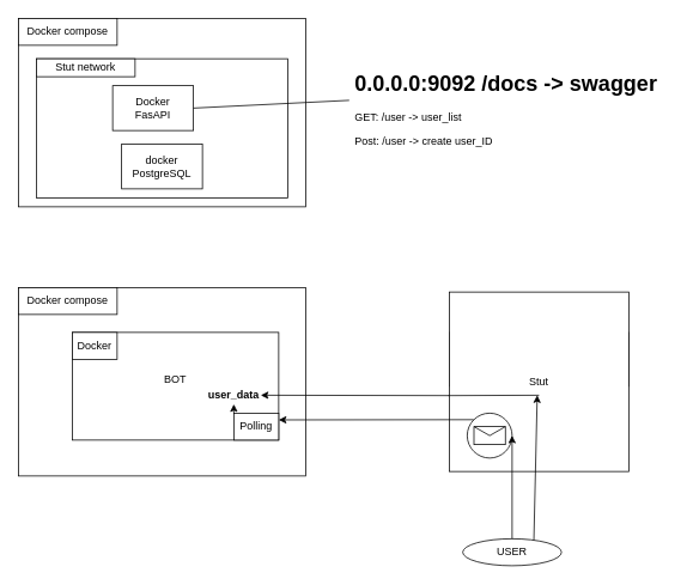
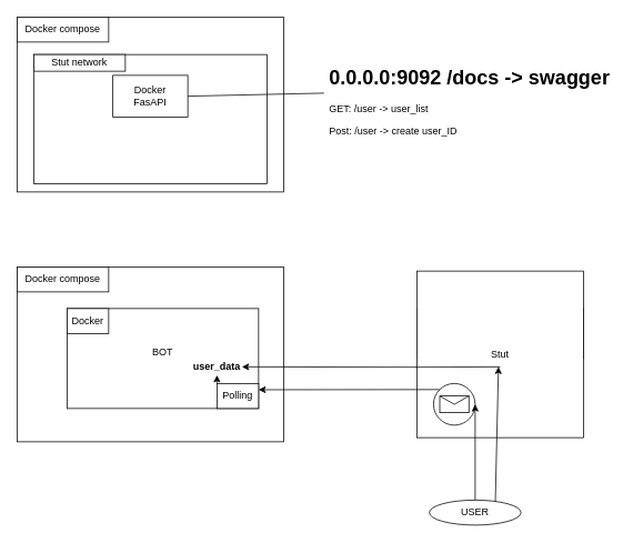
  <mxCell id="0" />
  <mxCell id="1" parent="0" />
  <mxCell id="2" value="" style="rounded=0;whiteSpace=wrap;html=1;" vertex="1" parent="1"><mxGeometry x="500" y="370" width="200" height="60" as="geometry" /></mxCell>
  <mxCell id="3" value="" style="rounded=0;whiteSpace=wrap;html=1;shadow=0;" vertex="1" parent="1"><mxGeometry x="510" y="455" width="120" height="60" as="geometry" /></mxCell>
  <mxCell id="4" value="Stut" style="whiteSpace=wrap;html=1;aspect=fixed;shadow=0;" vertex="1" parent="1"><mxGeometry x="500" y="325" width="200" height="200" as="geometry" /></mxCell>
  <mxCell id="5" value="&lt;p style=&quot;line-height: 100%&quot;&gt;dddd&lt;/p&gt;" style="rounded=0;whiteSpace=wrap;html=1;shadow=0;" vertex="1" parent="1"><mxGeometry x="20" y="20" width="320" height="210" as="geometry" /></mxCell>
  <mxCell id="6" value="" style="rounded=0;whiteSpace=wrap;html=1;" vertex="1" parent="1"><mxGeometry x="40" y="65" width="280" height="155" as="geometry" /></mxCell>
  <mxCell id="7" value="Docker compose" style="rounded=0;whiteSpace=wrap;html=1;shadow=0;" vertex="1" parent="1"><mxGeometry x="20" y="20" width="110" height="30" as="geometry" /></mxCell>
  <mxCell id="8" value="Stut network" style="rounded=0;whiteSpace=wrap;html=1;shadow=0;" vertex="1" parent="1"><mxGeometry x="40" y="65" width="110" height="20" as="geometry" /></mxCell>
- <mxCell id="9" value="Docker&lt;br&gt;FasAPI" style="rounded=0;whiteSpace=wrap;html=1;" vertex="1" parent="1"><mxGeometry x="125" y="95" width="90" height="50" as="geometry" /></mxCell>
- <mxCell id="10" value="docker&lt;br&gt;PostgreSQL" style="rounded=0;whiteSpace=wrap;html=1;" vertex="1" parent="1"><mxGeometry x="135" y="160" width="90" height="50" as="geometry" /></mxCell>
+ <mxCell id="9" value="Docker&lt;br&gt;FasAPI" style="rounded=0;whiteSpace=wrap;html=1;" vertex="1" parent="1"><mxGeometry x="135" y="90" width="90" height="50" as="geometry" /></mxCell>
  <mxCell id="11" value="&lt;h1&gt;0.0.0.0:9092 /docs -&amp;gt; swagger&lt;/h1&gt;&lt;p&gt;GET: /user -&amp;gt; user_list&lt;/p&gt;&lt;p&gt;Post: /user -&amp;gt; create user_ID&lt;/p&gt;" style="text;html=1;strokeColor=none;fillColor=none;spacing=5;spacingTop=-20;whiteSpace=wrap;overflow=hidden;rounded=0;shadow=0;" vertex="1" parent="1"><mxGeometry x="390" y="72.5" width="360" height="105" as="geometry" /></mxCell>
  <mxCell id="12" value="" style="endArrow=none;html=1;entryX=-0.004;entryY=0.37;entryDx=0;entryDy=0;exitX=1;exitY=0.5;exitDx=0;exitDy=0;entryPerimeter=0;" edge="1" parent="1" source="9" target="11"><mxGeometry width="50" height="50" relative="1" as="geometry"><mxPoint x="370" y="190" as="sourcePoint" /><mxPoint x="420" y="140" as="targetPoint" /><Array as="points" /></mxGeometry></mxCell>
  <mxCell id="13" value="&lt;p style=&quot;line-height: 100%&quot;&gt;dddd&lt;/p&gt;" style="rounded=0;whiteSpace=wrap;html=1;shadow=0;" vertex="1" parent="1"><mxGeometry x="20" y="320" width="320" height="210" as="geometry" /></mxCell>
  <mxCell id="14" value="Docker compose" style="rounded=0;whiteSpace=wrap;html=1;shadow=0;" vertex="1" parent="1"><mxGeometry x="20" y="320" width="110" height="30" as="geometry" /></mxCell>
  <mxCell id="15" value="BOT&lt;br&gt;&lt;br&gt;" style="rounded=0;whiteSpace=wrap;html=1;" vertex="1" parent="1"><mxGeometry x="80" y="370" width="230" height="120" as="geometry" /></mxCell>
  <mxCell id="16" value="Docker" style="rounded=0;whiteSpace=wrap;html=1;shadow=0;" vertex="1" parent="1"><mxGeometry x="80" y="370" width="50" height="30" as="geometry" /></mxCell>
  <mxCell id="17" value="user_data" style="text;html=1;strokeColor=none;fillColor=none;align=center;verticalAlign=middle;whiteSpace=wrap;rounded=0;shadow=0;fontStyle=1" vertex="1" parent="1"><mxGeometry x="240" y="430" width="40" height="20" as="geometry" /></mxCell>
  <mxCell id="18" value="Polling" style="rounded=0;whiteSpace=wrap;html=1;shadow=0;" vertex="1" parent="1"><mxGeometry x="260" y="460" width="50" height="30" as="geometry" /></mxCell>
  <mxCell id="19" value="" style="shape=mxgraph.bpmn.shape;html=1;verticalLabelPosition=bottom;labelBackgroundColor=#ffffff;verticalAlign=top;align=center;perimeter=ellipsePerimeter;outlineConnect=0;outline=standard;symbol=message;shadow=0;" vertex="1" parent="1"><mxGeometry x="520" y="460" width="50" height="50" as="geometry" /></mxCell>
  <mxCell id="20" value="" style="endArrow=classic;html=1;entryX=1;entryY=0.25;entryDx=0;entryDy=0;exitX=0.145;exitY=0.145;exitDx=0;exitDy=0;exitPerimeter=0;" edge="1" parent="1" source="19" target="18"><mxGeometry width="50" height="50" relative="1" as="geometry"><mxPoint x="370" y="610" as="sourcePoint" /><mxPoint x="420" y="560" as="targetPoint" /></mxGeometry></mxCell>
  <mxCell id="21" value="USER" style="ellipse;whiteSpace=wrap;html=1;shadow=0;" vertex="1" parent="1"><mxGeometry x="515" y="600" width="110" height="30" as="geometry" /></mxCell>
  <mxCell id="22" value="" style="endArrow=classic;html=1;exitX=0;exitY=0;exitDx=0;exitDy=0;" edge="1" parent="1" source="18"><mxGeometry width="50" height="50" relative="1" as="geometry"><mxPoint x="537.25" y="477.25" as="sourcePoint" /><mxPoint x="260" y="450" as="targetPoint" /></mxGeometry></mxCell>
  <mxCell id="23" value="" style="endArrow=classic;html=1;entryX=1;entryY=0.5;entryDx=0;entryDy=0;exitX=0.5;exitY=0;exitDx=0;exitDy=0;" edge="1" parent="1" source="21" target="19"><mxGeometry width="50" height="50" relative="1" as="geometry"><mxPoint x="537.25" y="477.25" as="sourcePoint" /><mxPoint x="320" y="477.5" as="targetPoint" /></mxGeometry></mxCell>
  <mxCell id="24" value="" style="endArrow=classic;html=1;exitX=-0.002;exitY=0.577;exitDx=0;exitDy=0;exitPerimeter=0;" edge="1" parent="1" source="4"><mxGeometry width="50" height="50" relative="1" as="geometry"><mxPoint x="480" y="425" as="sourcePoint" /><mxPoint x="290" y="440" as="targetPoint" /><Array as="points" /></mxGeometry></mxCell>
  <mxCell id="25" value="" style="endArrow=classic;html=1;exitX=0.75;exitY=0;exitDx=0;exitDy=0;" edge="1" parent="1" source="21"><mxGeometry width="50" height="50" relative="1" as="geometry"><mxPoint x="580" y="610" as="sourcePoint" /><mxPoint x="598" y="440" as="targetPoint" /><Array as="points" /></mxGeometry></mxCell>
  <mxCell id="26" value="" style="endArrow=none;html=1;entryX=-0.005;entryY=0.577;entryDx=0;entryDy=0;entryPerimeter=0;" edge="1" parent="1" target="4"><mxGeometry width="50" height="50" relative="1" as="geometry"><mxPoint x="600" y="440" as="sourcePoint" /><mxPoint x="500" y="430" as="targetPoint" /></mxGeometry></mxCell>
